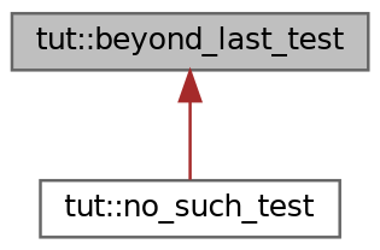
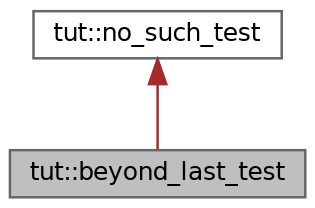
  digraph {
    node [color=gray40 fontname=Helvetica fontsize=10 shape=record style=filled]
    n1 [fillcolor=grey75 fontcolor=black height=0.2 label="tut::beyond_last_test" width=0.4]
    n2 [fillcolor=white height=0.2 label="tut::no_such_test" width=0.4]
-   n1 -> n2 [color=brown dir=back fontname=Helvetica fontsize=10 labelfontname=Helvetica labelfontsize=10 style=solid]
+   n2 -> n1 [color=brown dir=back fontname=Helvetica fontsize=10 labelfontname=Helvetica labelfontsize=10 style=solid]
  }
